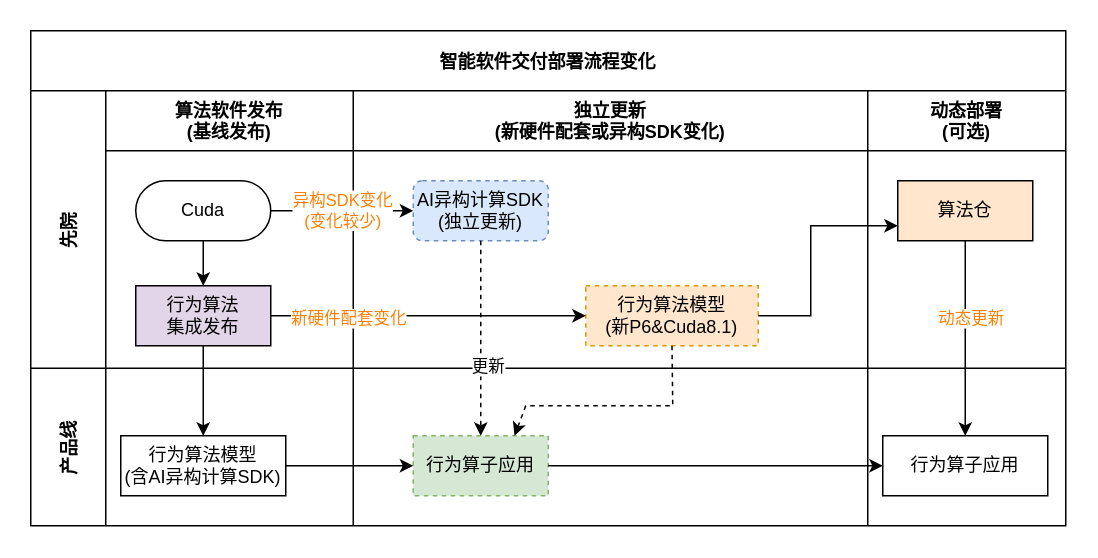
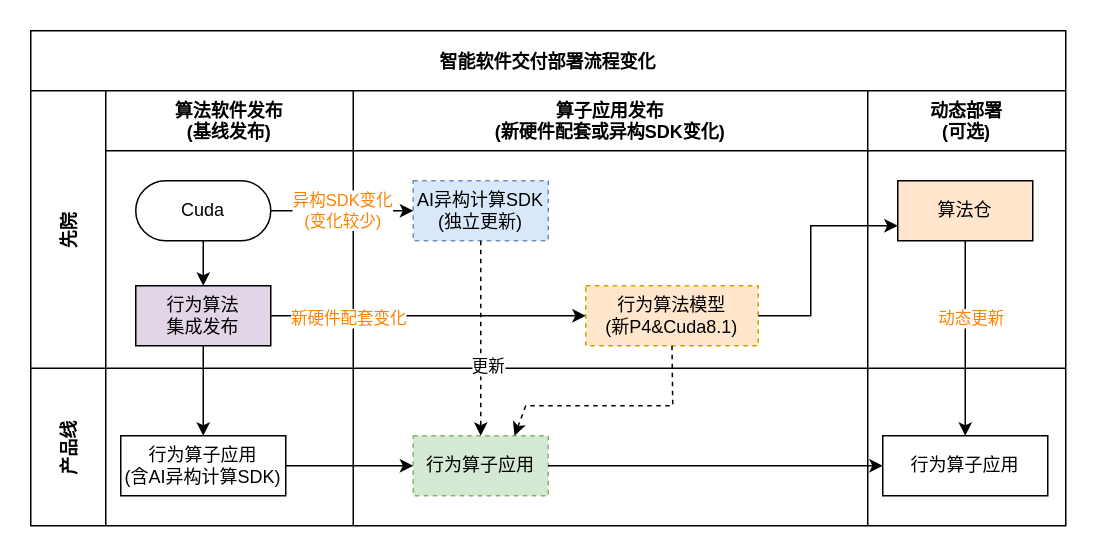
  <mxCell id="0" />
  <mxCell id="1" parent="0" />
  <mxCell id="2" value="智能软件交付部署流程变化" style="shape=table;childLayout=tableLayout;startSize=40;collapsible=0;recursiveResize=0;expand=0;fillColor=none;fontStyle=1" parent="1" vertex="1"><mxGeometry x="20" y="20" width="690" height="330" as="geometry" /></mxCell>
  <mxCell id="3" value="" style="edgeStyle=orthogonalEdgeStyle;rounded=0;orthogonalLoop=1;jettySize=auto;html=1;" parent="2" source="8" target="20" edge="1"><mxGeometry relative="1" as="geometry" /></mxCell>
  <mxCell id="4" value="先院" style="shape=tableRow;horizontal=0;swimlaneHead=0;swimlaneBody=0;top=0;left=0;bottom=0;right=0;fillColor=none;points=[[0,0.5],[1,0.5]];portConstraint=eastwest;startSize=50;collapsible=0;recursiveResize=0;expand=0;fontStyle=1;" parent="2" vertex="1"><mxGeometry y="40" width="690" height="185" as="geometry" /></mxCell>
  <mxCell id="5" value="算法软件发布&#10;(基线发布)" style="swimlane;swimlaneHead=0;swimlaneBody=0;connectable=0;fillColor=none;startSize=40;collapsible=0;recursiveResize=0;expand=0;fontStyle=1;" parent="4" vertex="1"><mxGeometry x="50" width="165" height="185" as="geometry"><mxRectangle width="165" height="185" as="alternateBounds" /></mxGeometry></mxCell>
  <mxCell id="6" style="edgeStyle=orthogonalEdgeStyle;rounded=0;orthogonalLoop=1;jettySize=auto;html=1;" parent="5" source="7" target="8" edge="1"><mxGeometry relative="1" as="geometry" /></mxCell>
  <mxCell id="7" value="Cuda" style="rounded=1;whiteSpace=wrap;html=1;arcSize=50;" parent="5" vertex="1"><mxGeometry x="20" y="60" width="90" height="40" as="geometry" /></mxCell>
  <mxCell id="8" value="行为算法&lt;br&gt;集成发布" style="rounded=0;whiteSpace=wrap;html=1;fillColor=#e1d5e7;" parent="5" vertex="1"><mxGeometry x="20" y="130" width="90" height="40" as="geometry" /></mxCell>
- <mxCell id="9" value="独立更新&#10;(新硬件配套或异构SDK变化)" style="swimlane;swimlaneHead=0;swimlaneBody=0;connectable=0;fillColor=none;startSize=40;collapsible=0;recursiveResize=0;expand=0;fontStyle=1;" parent="4" vertex="1"><mxGeometry x="215" width="343" height="185" as="geometry"><mxRectangle width="343" height="185" as="alternateBounds" /></mxGeometry></mxCell>
- <mxCell id="10" value="AI异构计算SDK&lt;br&gt;(独立更新)" style="whiteSpace=wrap;html=1;dashed=1;fillColor=#dae8fc;strokeColor=#6c8ebf;rounded=1;" parent="9" vertex="1"><mxGeometry x="40" y="60" width="90" height="40" as="geometry" /></mxCell>
- <mxCell id="11" value="行为算法模型&lt;br&gt;(新P6&amp;amp;Cuda8.1)" style="rounded=0;whiteSpace=wrap;html=1;fillColor=#ffe6cc;strokeColor=#d79b00;dashed=1;" vertex="1" parent="9"><mxGeometry x="155" y="130" width="115" height="40" as="geometry" /></mxCell>
+ <mxCell id="9" value="算子应用发布&#10;(新硬件配套或异构SDK变化)" style="swimlane;swimlaneHead=0;swimlaneBody=0;connectable=0;fillColor=none;startSize=40;collapsible=0;recursiveResize=0;expand=0;fontStyle=1;" parent="4" vertex="1"><mxGeometry x="215" width="343" height="185" as="geometry"><mxRectangle width="343" height="185" as="alternateBounds" /></mxGeometry></mxCell>
+ <mxCell id="10" value="AI异构计算SDK&lt;br&gt;(独立更新)" style="rounded=0;whiteSpace=wrap;html=1;dashed=1;fillColor=#dae8fc;strokeColor=#6c8ebf;" parent="9" vertex="1"><mxGeometry x="40" y="60" width="90" height="40" as="geometry" /></mxCell>
+ <mxCell id="11" value="行为算法模型&lt;br&gt;(新P4&amp;amp;Cuda8.1)" style="rounded=0;whiteSpace=wrap;html=1;fillColor=#ffe6cc;strokeColor=#d79b00;dashed=1;" vertex="1" parent="9"><mxGeometry x="155" y="130" width="115" height="40" as="geometry" /></mxCell>
  <mxCell id="12" value="动态部署&#10;(可选)" style="swimlane;swimlaneHead=0;swimlaneBody=0;connectable=0;fillColor=none;startSize=40;collapsible=0;recursiveResize=0;expand=0;fontStyle=1;" parent="4" vertex="1"><mxGeometry x="558" width="132" height="185" as="geometry"><mxRectangle width="132" height="185" as="alternateBounds" /></mxGeometry></mxCell>
  <mxCell id="13" value="算法仓" style="rounded=0;whiteSpace=wrap;html=1;fillColor=#ffe6cc;" parent="12" vertex="1"><mxGeometry x="20" y="60" width="90" height="40" as="geometry" /></mxCell>
  <mxCell id="14" value="&lt;font color=&quot;#ff8000&quot;&gt;异构SDK变化&lt;br&gt;(变化较少)&lt;br&gt;&lt;/font&gt;" style="edgeStyle=orthogonalEdgeStyle;rounded=0;orthogonalLoop=1;jettySize=auto;html=1;exitX=1;exitY=0.5;exitDx=0;exitDy=0;" parent="4" source="7" target="10" edge="1"><mxGeometry relative="1" as="geometry"><Array as="points"><mxPoint x="210" y="80" /><mxPoint x="210" y="80" /></Array></mxGeometry></mxCell>
  <mxCell id="15" value="" style="endArrow=classic;html=1;rounded=0;exitX=1;exitY=0.5;exitDx=0;exitDy=0;entryX=0;entryY=0.5;entryDx=0;entryDy=0;" edge="1" parent="4" source="8" target="11"><mxGeometry width="50" height="50" relative="1" as="geometry"><mxPoint x="160" y="390" as="sourcePoint" /><mxPoint x="210" y="340" as="targetPoint" /></mxGeometry></mxCell>
  <mxCell id="16" value="&lt;font color=&quot;#ff8000&quot;&gt;新硬件配套变化&lt;/font&gt;" style="edgeLabel;html=1;align=center;verticalAlign=middle;resizable=0;points=[];" vertex="1" connectable="0" parent="15"><mxGeometry x="-0.518" y="-1" relative="1" as="geometry"><mxPoint as="offset" /></mxGeometry></mxCell>
  <mxCell id="17" value="" style="endArrow=classic;html=1;rounded=0;fontColor=#FF8000;exitX=1;exitY=0.5;exitDx=0;exitDy=0;entryX=0;entryY=0.75;entryDx=0;entryDy=0;" edge="1" parent="4" source="11" target="13"><mxGeometry width="50" height="50" relative="1" as="geometry"><mxPoint x="540" y="420" as="sourcePoint" /><mxPoint x="590" y="370" as="targetPoint" /><Array as="points"><mxPoint x="520" y="150" /><mxPoint x="520" y="90" /></Array></mxGeometry></mxCell>
  <mxCell id="18" value="产品线" style="shape=tableRow;horizontal=0;swimlaneHead=0;swimlaneBody=0;top=0;left=0;bottom=0;right=0;fillColor=none;points=[[0,0.5],[1,0.5]];portConstraint=eastwest;startSize=50;collapsible=0;recursiveResize=0;expand=0;fontStyle=1;" parent="2" vertex="1"><mxGeometry y="225" width="690" height="105" as="geometry" /></mxCell>
  <mxCell id="19" value="" style="swimlane;swimlaneHead=0;swimlaneBody=0;connectable=0;fillColor=none;startSize=0;collapsible=0;recursiveResize=0;expand=0;fontStyle=1;" parent="18" vertex="1"><mxGeometry x="50" width="165" height="105" as="geometry"><mxRectangle width="165" height="105" as="alternateBounds" /></mxGeometry></mxCell>
- <mxCell id="20" value="行为算法模型&lt;br&gt;(含AI异构计算SDK)" style="rounded=0;whiteSpace=wrap;html=1;" parent="19" vertex="1"><mxGeometry x="10" y="45" width="110" height="40" as="geometry" /></mxCell>
+ <mxCell id="20" value="行为算子应用&lt;br&gt;(含AI异构计算SDK)" style="rounded=0;whiteSpace=wrap;html=1;" parent="19" vertex="1"><mxGeometry x="10" y="45" width="110" height="40" as="geometry" /></mxCell>
  <mxCell id="21" value="" style="swimlane;swimlaneHead=0;swimlaneBody=0;connectable=0;fillColor=none;startSize=0;collapsible=0;recursiveResize=0;expand=0;fontStyle=1;" parent="18" vertex="1"><mxGeometry x="215" width="343" height="105" as="geometry"><mxRectangle width="343" height="105" as="alternateBounds" /></mxGeometry></mxCell>
  <mxCell id="22" value="行为算子应用" style="rounded=0;whiteSpace=wrap;html=1;fillColor=#d5e8d4;strokeColor=#82b366;dashed=1;" parent="21" vertex="1"><mxGeometry x="40" y="45" width="90" height="40" as="geometry" /></mxCell>
  <mxCell id="23" value="" style="swimlane;swimlaneHead=0;swimlaneBody=0;connectable=0;fillColor=none;startSize=0;collapsible=0;recursiveResize=0;expand=0;fontStyle=1;" parent="18" vertex="1"><mxGeometry x="558" width="132" height="105" as="geometry"><mxRectangle width="132" height="105" as="alternateBounds" /></mxGeometry></mxCell>
  <mxCell id="24" value="行为算子应用" style="rounded=0;whiteSpace=wrap;html=1;" vertex="1" parent="23"><mxGeometry x="10" y="45" width="110" height="40" as="geometry" /></mxCell>
  <mxCell id="25" value="" style="endArrow=classic;html=1;rounded=0;exitX=1;exitY=0.5;exitDx=0;exitDy=0;entryX=0;entryY=0.5;entryDx=0;entryDy=0;" edge="1" parent="18" source="20" target="22"><mxGeometry width="50" height="50" relative="1" as="geometry"><mxPoint x="230" y="170" as="sourcePoint" /><mxPoint x="280" y="120" as="targetPoint" /></mxGeometry></mxCell>
  <mxCell id="26" value="" style="endArrow=classic;html=1;rounded=0;fontColor=#FF8000;entryX=0;entryY=0.5;entryDx=0;entryDy=0;exitX=1;exitY=0.5;exitDx=0;exitDy=0;" edge="1" parent="18" source="22" target="24"><mxGeometry width="50" height="50" relative="1" as="geometry"><mxPoint x="370" y="195" as="sourcePoint" /><mxPoint x="420" y="145" as="targetPoint" /></mxGeometry></mxCell>
  <mxCell id="27" value="" style="endArrow=classic;html=1;rounded=0;exitX=0.5;exitY=1;exitDx=0;exitDy=0;entryX=0.5;entryY=0;entryDx=0;entryDy=0;dashed=1;" edge="1" parent="2" source="10" target="22"><mxGeometry width="50" height="50" relative="1" as="geometry"><mxPoint x="50" y="420" as="sourcePoint" /><mxPoint x="100" y="370" as="targetPoint" /></mxGeometry></mxCell>
  <mxCell id="28" value="更新" style="edgeLabel;html=1;align=center;verticalAlign=middle;resizable=0;points=[];" vertex="1" connectable="0" parent="27"><mxGeometry x="0.279" y="4" relative="1" as="geometry"><mxPoint as="offset" /></mxGeometry></mxCell>
  <mxCell id="29" value="" style="endArrow=classic;html=1;rounded=0;dashed=1;fontColor=#FF8000;exitX=0.5;exitY=1;exitDx=0;exitDy=0;entryX=0.75;entryY=0;entryDx=0;entryDy=0;" edge="1" parent="2" source="11" target="22"><mxGeometry width="50" height="50" relative="1" as="geometry"><mxPoint x="390" y="410" as="sourcePoint" /><mxPoint x="320" y="260" as="targetPoint" /><Array as="points"><mxPoint x="428" y="250" /><mxPoint x="330" y="250" /></Array></mxGeometry></mxCell>
  <mxCell id="30" style="edgeStyle=orthogonalEdgeStyle;rounded=0;orthogonalLoop=1;jettySize=auto;html=1;" parent="2" source="13" target="24" edge="1"><mxGeometry relative="1" as="geometry"><mxPoint x="623" y="160" as="targetPoint" /></mxGeometry></mxCell>
  <mxCell id="31" value="动态更新" style="edgeLabel;html=1;align=center;verticalAlign=middle;resizable=0;points=[];fontColor=#FF8000;" vertex="1" connectable="0" parent="30"><mxGeometry x="-0.209" y="3" relative="1" as="geometry"><mxPoint as="offset" /></mxGeometry></mxCell>
